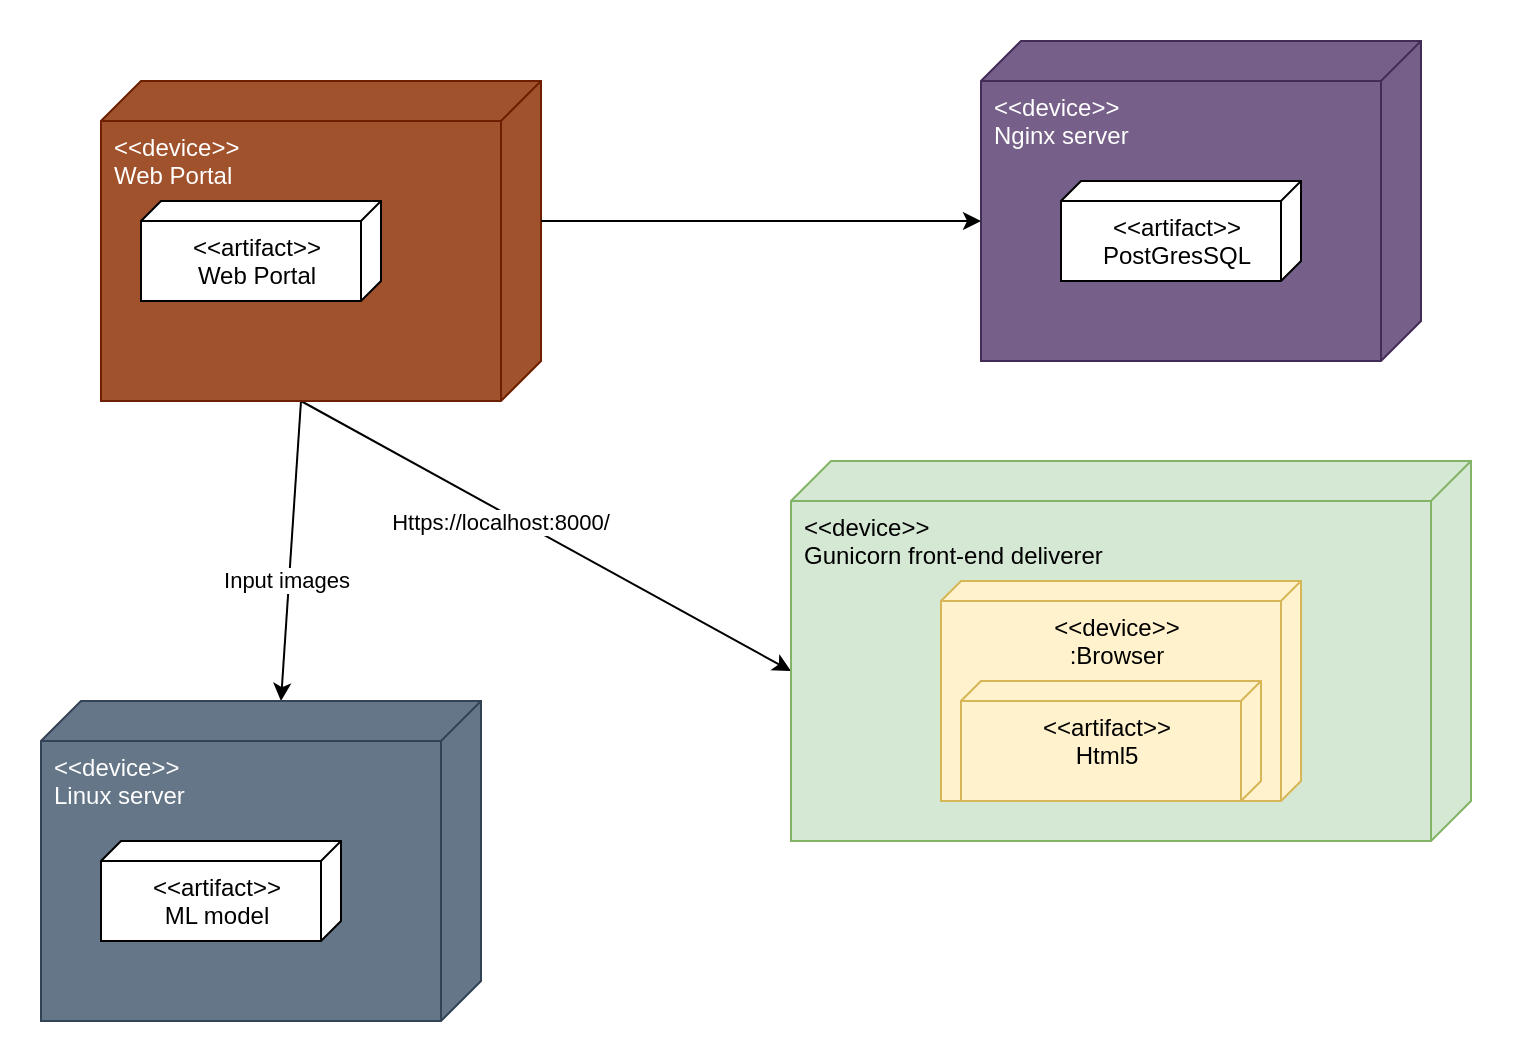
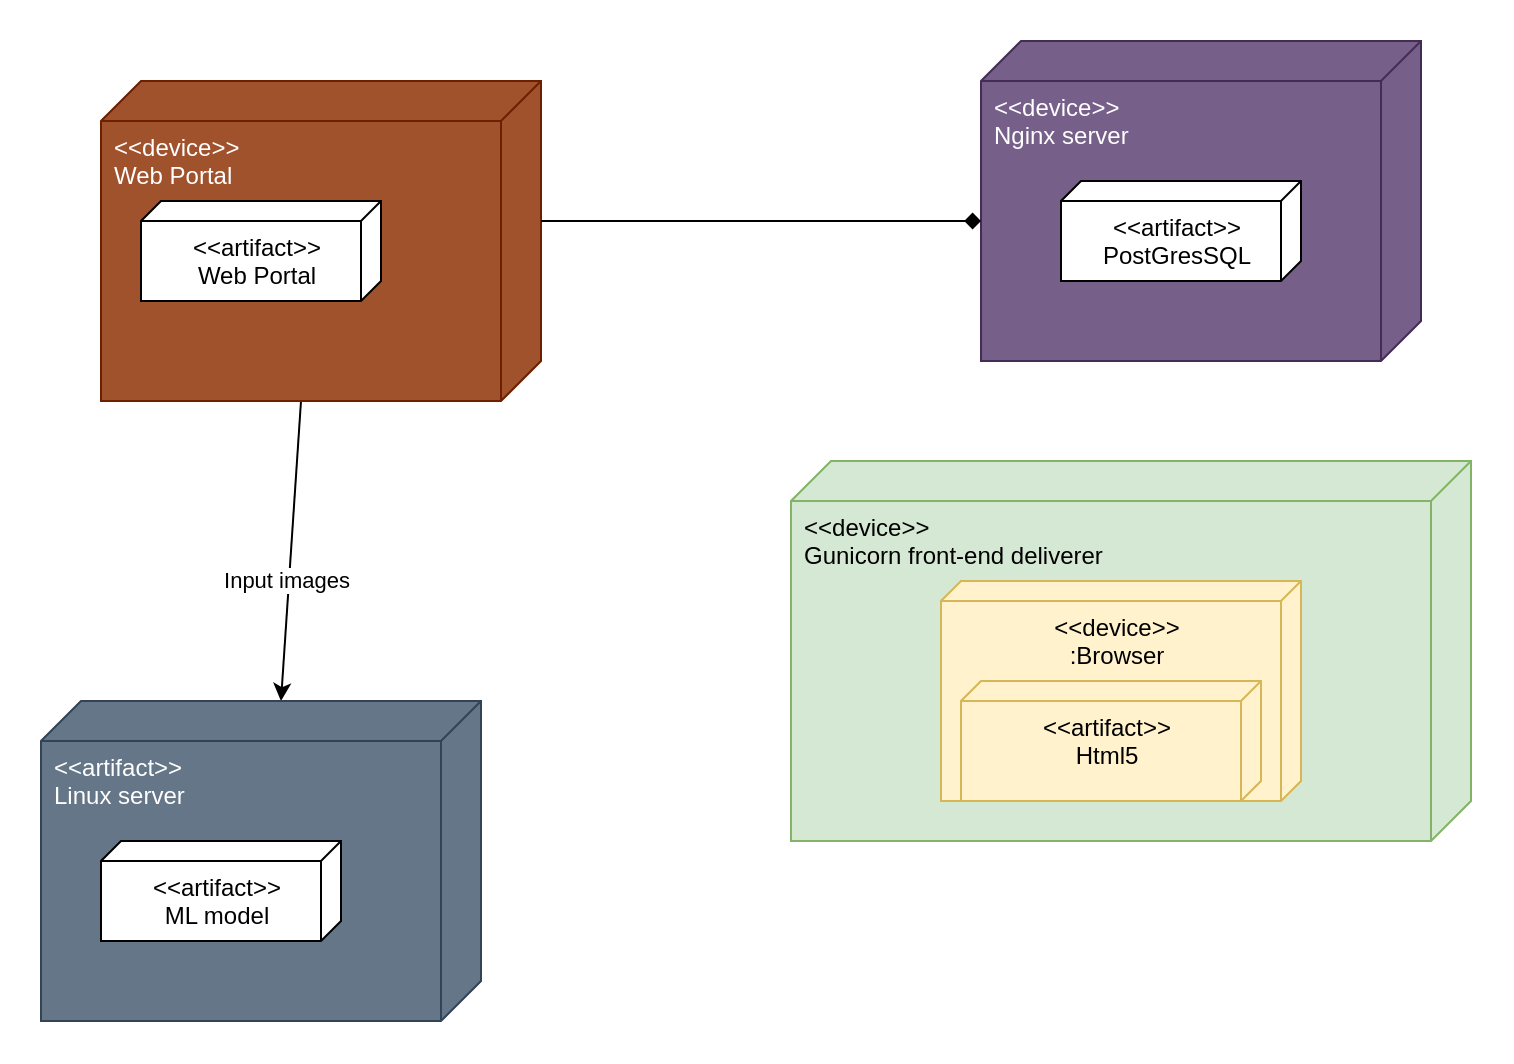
  <mxCell id="0" />
  <mxCell id="1" parent="0" />
- <mxCell id="2" style="rounded=0;orthogonalLoop=1;jettySize=auto;html=1;exitX=0;exitY=0;exitDx=160;exitDy=120;exitPerimeter=0;entryX=0;entryY=0;entryDx=105;entryDy=340;entryPerimeter=0;" edge="1" parent="1" source="6" target="10"><mxGeometry relative="1" as="geometry" /></mxCell>
- <mxCell id="3" value="Https://localhost:8000/" style="edgeLabel;html=1;align=center;verticalAlign=middle;resizable=0;points=[];" vertex="1" connectable="0" parent="2"><mxGeometry x="-0.393" y="3" relative="1" as="geometry"><mxPoint x="24" y="22" as="offset" /></mxGeometry></mxCell>
  <mxCell id="4" style="edgeStyle=none;rounded=0;orthogonalLoop=1;jettySize=auto;html=1;exitX=0;exitY=0;exitDx=160;exitDy=120;exitPerimeter=0;entryX=0;entryY=0;entryDx=0;entryDy=100;entryPerimeter=0;" edge="1" parent="1" source="6" target="13"><mxGeometry relative="1" as="geometry" /></mxCell>
  <mxCell id="5" value="Input images" style="edgeLabel;html=1;align=center;verticalAlign=middle;resizable=0;points=[];" vertex="1" connectable="0" parent="4"><mxGeometry x="0.202" y="-2" relative="1" as="geometry"><mxPoint as="offset" /></mxGeometry></mxCell>
  <mxCell id="6" value="&amp;lt;&amp;lt;device&amp;gt;&amp;gt;&lt;br&gt;Web Portal" style="verticalAlign=top;align=left;shape=cube;size=20;direction=south;fontStyle=0;html=1;boundedLbl=1;spacingLeft=5;fillColor=#a0522d;fontColor=#ffffff;strokeColor=#6D1F00;" vertex="1" parent="1"><mxGeometry x="50" y="40" width="220" height="160" as="geometry" /></mxCell>
  <mxCell id="7" value="&amp;lt;&amp;lt;artifact&amp;gt;&amp;gt;&lt;br&gt;Web Portal" style="verticalAlign=top;align=center;shape=cube;size=10;direction=south;html=1;boundedLbl=1;spacingLeft=5;" vertex="1" parent="6"><mxGeometry width="120" height="50" relative="1" as="geometry"><mxPoint x="20" y="60" as="offset" /></mxGeometry></mxCell>
  <mxCell id="8" value="&amp;lt;&amp;lt;device&amp;gt;&amp;gt;&lt;br&gt;Nginx server" style="verticalAlign=top;align=left;shape=cube;size=20;direction=south;fontStyle=0;html=1;boundedLbl=1;spacingLeft=5;fillColor=#76608a;fontColor=#ffffff;strokeColor=#432D57;" vertex="1" parent="1"><mxGeometry x="490" y="20" width="220" height="160" as="geometry" /></mxCell>
  <mxCell id="9" value="&amp;lt;&amp;lt;artifact&amp;gt;&amp;gt;&lt;br&gt;PostGresSQL" style="verticalAlign=top;align=center;shape=cube;size=10;direction=south;html=1;boundedLbl=1;spacingLeft=5;" vertex="1" parent="8"><mxGeometry width="120" height="50" relative="1" as="geometry"><mxPoint x="40" y="70" as="offset" /></mxGeometry></mxCell>
  <mxCell id="10" value="&amp;lt;&amp;lt;device&amp;gt;&amp;gt;&lt;br&gt;Gunicorn front-end deliverer" style="verticalAlign=top;align=left;shape=cube;size=20;direction=south;fontStyle=0;html=1;boundedLbl=1;spacingLeft=5;fillColor=#d5e8d4;strokeColor=#82b366;" vertex="1" parent="1"><mxGeometry x="395" y="230" width="340" height="190" as="geometry" /></mxCell>
  <mxCell id="11" value="&amp;lt;&amp;lt;device&amp;gt;&amp;gt;&lt;br&gt;:Browser" style="verticalAlign=top;align=center;shape=cube;size=10;direction=south;html=1;boundedLbl=1;spacingLeft=5;fillColor=#fff2cc;strokeColor=#d6b656;" vertex="1" parent="10"><mxGeometry width="180" height="110" relative="1" as="geometry"><mxPoint x="75" y="60" as="offset" /></mxGeometry></mxCell>
  <mxCell id="12" value="&amp;lt;&amp;lt;artifact&amp;gt;&amp;gt;&lt;br&gt;Html5" style="verticalAlign=top;align=center;shape=cube;size=10;direction=south;html=1;boundedLbl=1;spacingLeft=5;fillColor=#fff2cc;strokeColor=#d6b656;" vertex="1" parent="10"><mxGeometry width="150" height="60" relative="1" as="geometry"><mxPoint x="85" y="110" as="offset" /></mxGeometry></mxCell>
- <mxCell id="13" value="&amp;lt;&amp;lt;device&amp;gt;&amp;gt;&lt;br&gt;Linux server" style="verticalAlign=top;align=left;shape=cube;size=20;direction=south;fontStyle=0;html=1;boundedLbl=1;spacingLeft=5;fillColor=#647687;fontColor=#ffffff;strokeColor=#314354;" vertex="1" parent="1"><mxGeometry x="20" y="350" width="220" height="160" as="geometry" /></mxCell>
+ <mxCell id="13" value="&amp;lt;&amp;lt;artifact&amp;gt;&amp;gt;&lt;br&gt;Linux server" style="verticalAlign=top;align=left;shape=cube;size=20;direction=south;fontStyle=0;html=1;boundedLbl=1;spacingLeft=5;fillColor=#647687;fontColor=#ffffff;strokeColor=#314354;" vertex="1" parent="1"><mxGeometry x="20" y="350" width="220" height="160" as="geometry" /></mxCell>
  <mxCell id="14" value="&amp;lt;&amp;lt;artifact&amp;gt;&amp;gt;&lt;br&gt;ML model" style="verticalAlign=top;align=center;shape=cube;size=10;direction=south;html=1;boundedLbl=1;spacingLeft=5;" vertex="1" parent="13"><mxGeometry width="120" height="50" relative="1" as="geometry"><mxPoint x="30" y="70" as="offset" /></mxGeometry></mxCell>
- <mxCell id="15" style="rounded=0;orthogonalLoop=1;jettySize=auto;html=1;exitX=0;exitY=0;exitDx=70;exitDy=0;exitPerimeter=0;entryX=0;entryY=0;entryDx=90;entryDy=220;entryPerimeter=0;" edge="1" parent="1" source="6" target="8"><mxGeometry relative="1" as="geometry"><mxPoint x="180" y="-30" as="sourcePoint" /><mxPoint x="425" y="105" as="targetPoint" /></mxGeometry></mxCell>
+ <mxCell id="15" style="rounded=0;orthogonalLoop=1;jettySize=auto;html=1;exitX=0;exitY=0;exitDx=70;exitDy=0;exitPerimeter=0;entryX=0;entryY=0;entryDx=90;entryDy=220;entryPerimeter=0;endArrow=diamond;" edge="1" parent="1" source="6" target="8"><mxGeometry relative="1" as="geometry"><mxPoint x="180" y="-30" as="sourcePoint" /><mxPoint x="425" y="105" as="targetPoint" /></mxGeometry></mxCell>
